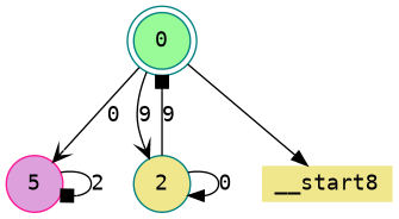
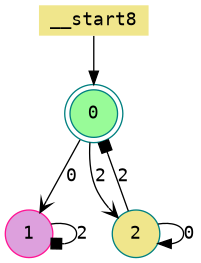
  digraph {
    fontname="DejaVu Sans Mono"
    node [color=teal fillcolor=khaki fontname="DejaVu Sans Mono" shape=circle style=filled]
    edge [arrowhead=vee fontname="DejaVu Sans Mono"]
    n1 [fillcolor=palegreen label=0 shape=doublecircle]
-   n2 [color=deeppink fillcolor=plum label=5]
+   n2 [color=deeppink fillcolor=plum label=1]
    n3 [label=2]
    n4 [height=0 label=__start8 shape=none width=0]
    n1 -> n2 [label=0]
-   n1 -> n3 [label=9]
+   n1 -> n3 [label=2]
    n2 -> n2 [arrowhead=box label=2]
-   n3 -> n1 [arrowhead=box label=9]
+   n3 -> n1 [arrowhead=box label=2]
    n3 -> n3 [arrowhead=normal label=0]
-   n1 -> n4 [arrowhead=normal]
+   n4 -> n1 [arrowhead=normal]
  }
